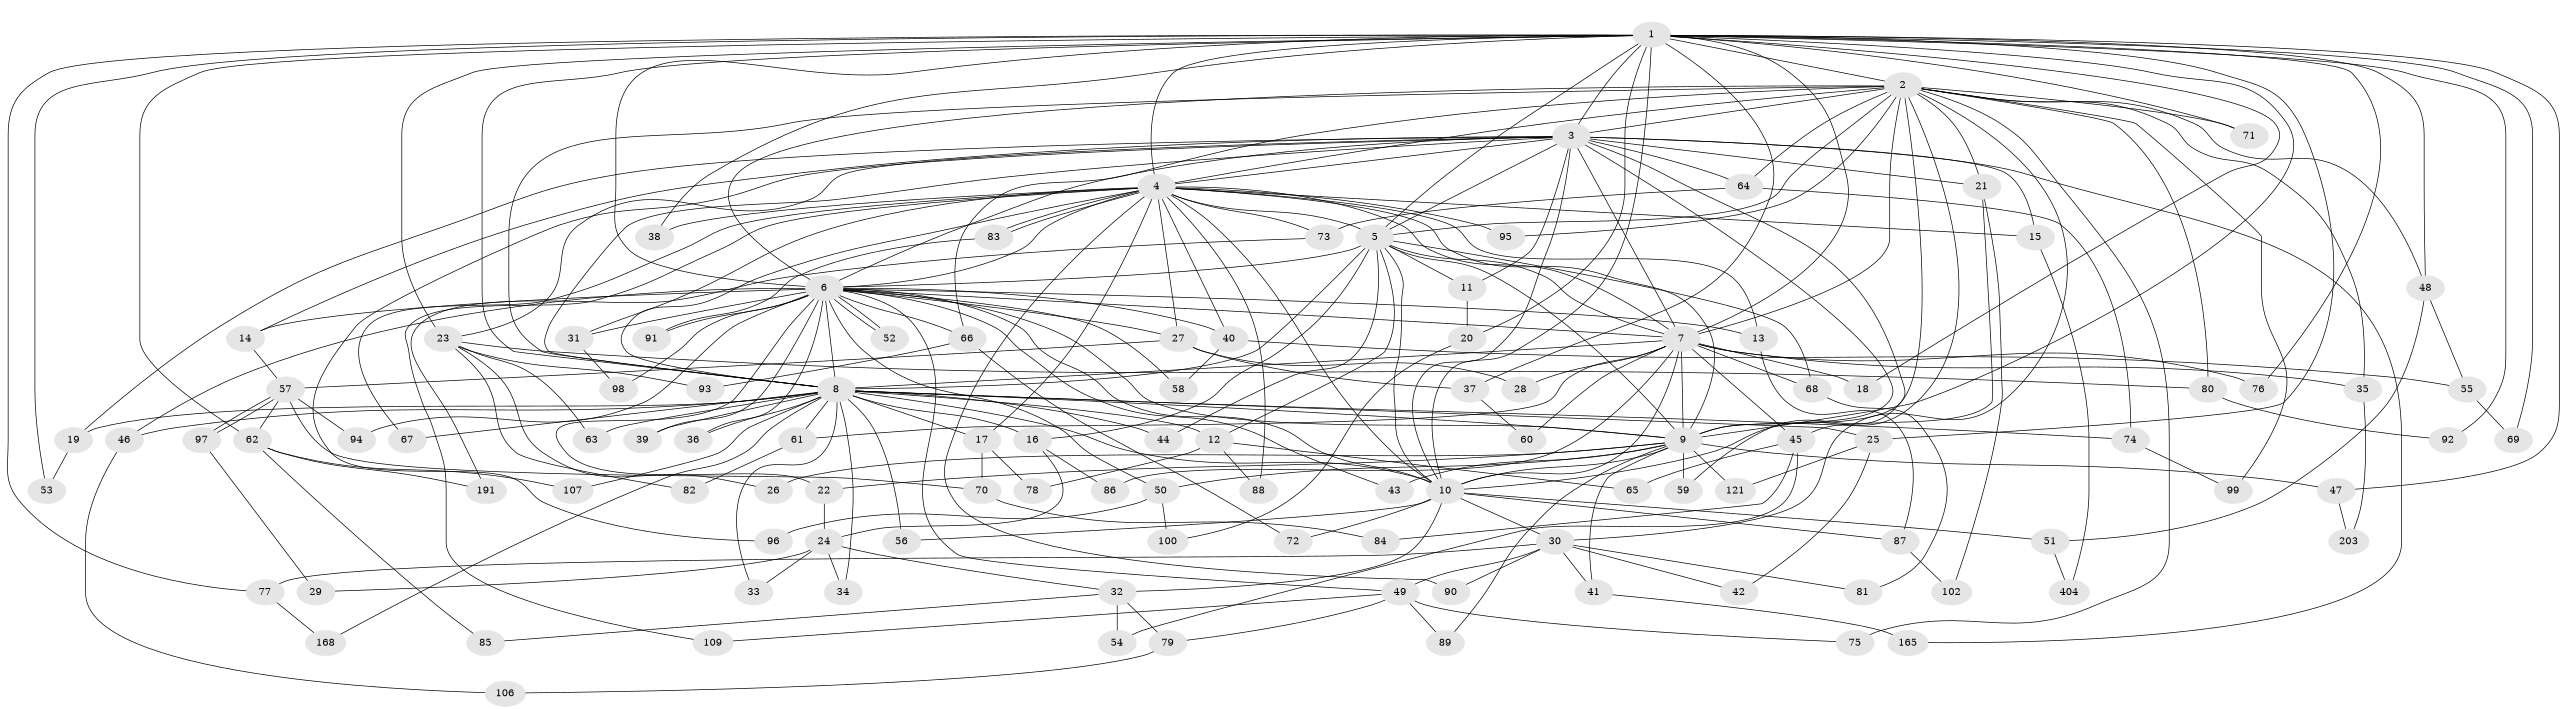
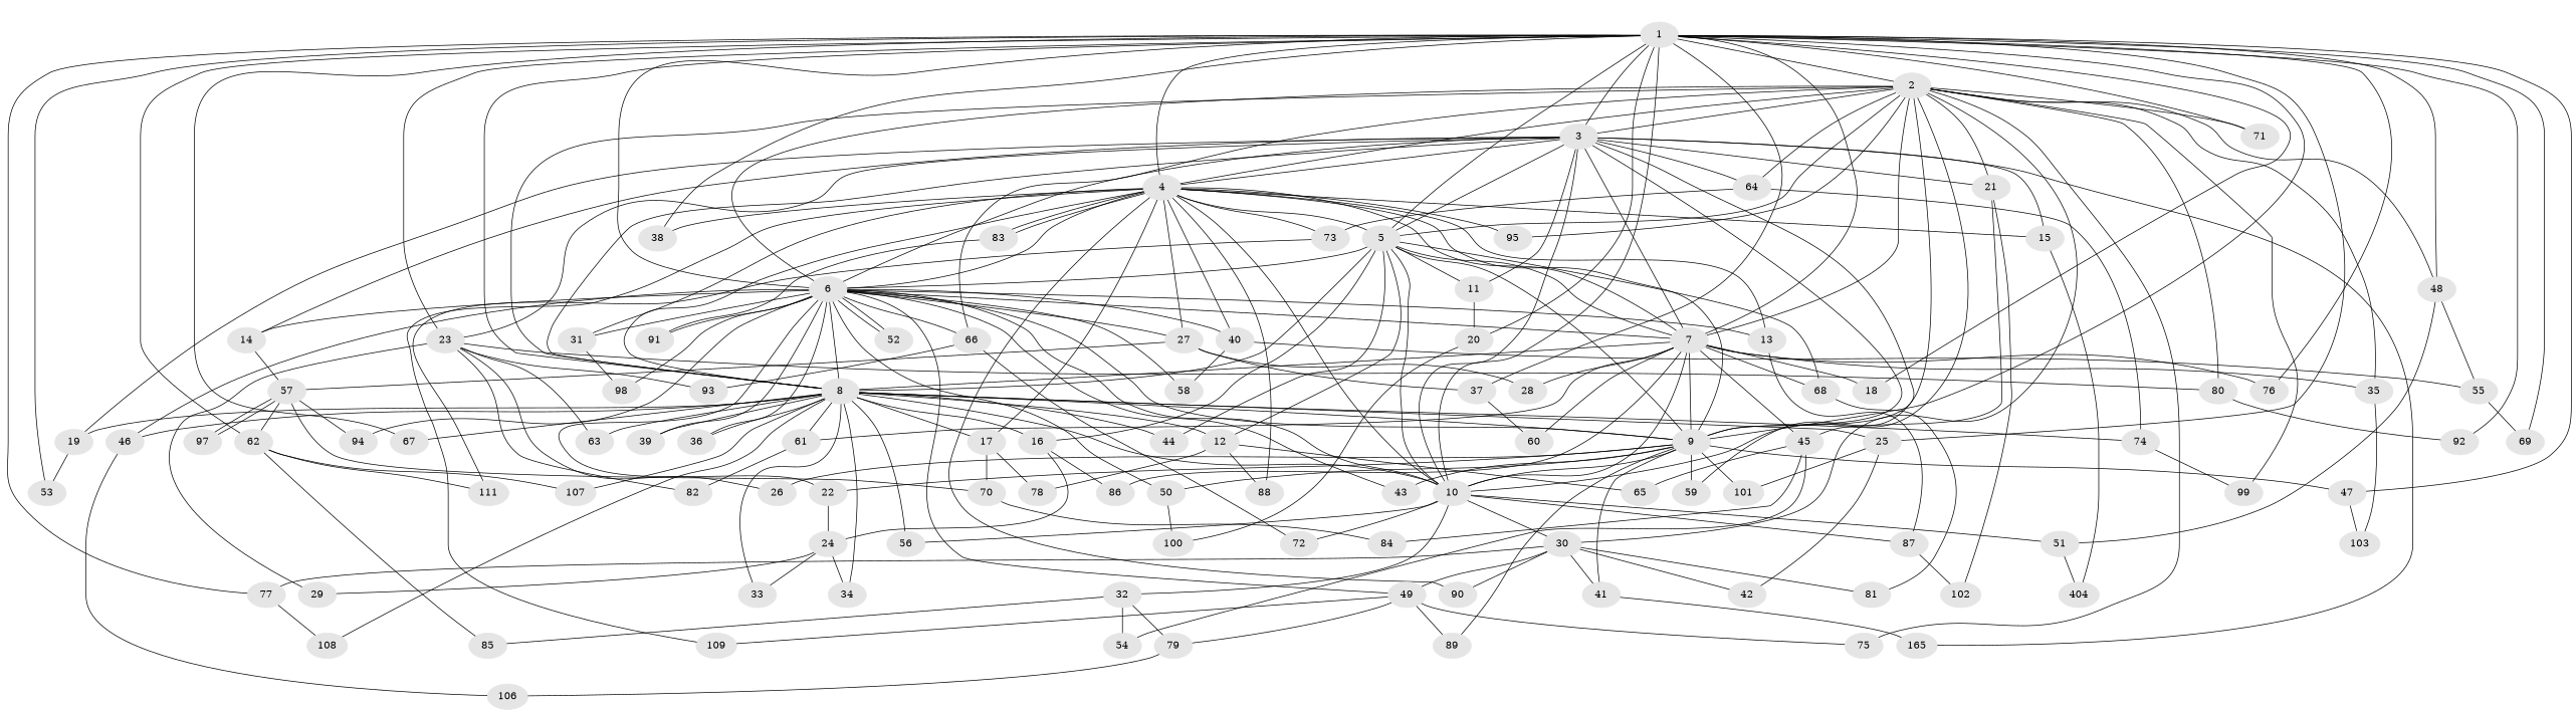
  graph {
    node [color=gray90 style=filled]
    1
    2
    3
    4
    5
    6
    7
    8
    9
    10
    18
    20
    23
    25
    37
    38
    47
    48
    53
    62
    69
    71
    76
    77
    92
    21
    30
    35
    64
    66
    75
    80
    95
    99
    11
    14
    15
    19
    59
-   96
    n41 [label=165]
    13
    17
    27
    31
    40
    67
    73
    83
    88
    90
    109
    12
    16
    44
    68
    22
    36
    39
    43
    46
    49
    50
    52
    58
    91
    94
    98
    28
    45
    60
    61
    86
    33
    34
    56
    63
    74
    107
-   108 [label=168]
+   108
    26
    41
    89
-   101 [label=121]
+   101
    32
    51
    72
    87
    100
    29
    82
    93
    42
-   103 [label=203]
+   103
    55
    85
-   111 [label=191]
+   111
    102
    81
    57
    n101 [label=404]
    78
    70
    65
    24
    106
    79
    54
    84
    97
    1 -- 2
    1 -- 3
    1 -- 4
    1 -- 5
    1 -- 6
    1 -- 7
    1 -- 8
    1 -- 9
    1 -- 10
    1 -- 18
    1 -- 20
    1 -- 23
    1 -- 25
    1 -- 37
    1 -- 38
    1 -- 47
    1 -- 48
    1 -- 53
    1 -- 62
    1 -- 69
    1 -- 71
    1 -- 76
    1 -- 77
    1 -- 92
    2 -- 3
    2 -- 4
    2 -- 5
    2 -- 6
    2 -- 7
    2 -- 8
    2 -- 9
    2 -- 10
    2 -- 48
    2 -- 71
    2 -- 21
    2 -- 30
    2 -- 35
    2 -- 64
    2 -- 66
    2 -- 75
    2 -- 80
    2 -- 95
    2 -- 99
    3 -- 4
    3 -- 5
    3 -- 6
    3 -- 7
    3 -- 8
    3 -- 9
    3 -- 10
    3 -- 23
    3 -- 21
    3 -- 64
    3 -- 11
    3 -- 14
    3 -- 15
    3 -- 19
    3 -- 59
-   3 -- 96
    3 -- n41
    4 -- 5
    4 -- 6
    4 -- 7
    4 -- 8
    4 -- 9
    4 -- 10
    4 -- 38
    4 -- 95
    4 -- 15
    4 -- 13
    4 -- 17
    4 -- 27
    4 -- 31
    4 -- 40
-   4 -- 67
+   1 -- 67
    4 -- 73
    4 -- 83
    4 -- 83
    4 -- 88
    4 -- 90
    4 -- 109
    5 -- 6
    5 -- 7
    5 -- 8
    5 -- 9
    5 -- 10
    5 -- 11
    5 -- 12
    5 -- 16
    5 -- 44
    5 -- 68
    6 -- 7
    6 -- 8
    6 -- 9
    6 -- 10
    6 -- 66
    6 -- 14
    6 -- 13
    6 -- 27
    6 -- 31
    6 -- 40
    6 -- 22
    6 -- 36
    6 -- 39
    6 -- 43
    6 -- 46
    6 -- 49
    6 -- 50
    6 -- 52
    6 -- 52
    6 -- 58
    6 -- 91
    6 -- 94
    6 -- 98
    7 -- 8
    7 -- 9
    7 -- 10
    7 -- 18
    7 -- 76
    7 -- 35
    7 -- 68
    7 -- 28
    7 -- 45
    7 -- 60
    7 -- 61
    7 -- 86
    8 -- 9
    8 -- 10
    8 -- 25
    8 -- 19
    8 -- 17
    8 -- 67
    8 -- 12
    8 -- 16
    8 -- 44
    8 -- 36
    8 -- 39
    8 -- 46
    8 -- 61
    8 -- 33
    8 -- 34
    8 -- 56
    8 -- 63
    8 -- 74
    8 -- 107
    8 -- 108
    9 -- 10
    9 -- 47
    9 -- 59
    9 -- 22
    9 -- 43
    9 -- 50
    9 -- 26
    9 -- 41
    9 -- 89
    9 -- 101
    10 -- 30
    10 -- 56
    10 -- 32
    10 -- 51
    10 -- 72
    10 -- 87
    20 -- 100
    23 -- 80
    23 -- 63
    23 -- 26
-   97 -- 29
+   23 -- 29
    23 -- 82
    23 -- 93
    25 -- 101
    25 -- 42
    37 -- 60
    47 -- 103
    48 -- 51
    48 -- 55
    62 -- 107
    62 -- 85
    62 -- 111
    77 -- 108
    21 -- 45
    21 -- 102
    30 -- 77
    30 -- 90
    30 -- 49
    30 -- 41
    30 -- 42
    30 -- 81
    35 -- 103
    64 -- 73
    64 -- 74
    66 -- 72
    66 -- 93
    80 -- 92
    11 -- 20
    14 -- 57
    15 -- n101
    19 -- 53
    13 -- 87
    17 -- 78
    17 -- 70
    27 -- 37
    27 -- 28
    27 -- 57
    31 -- 98
    40 -- 58
    40 -- 55
    73 -- 111
    83 -- 91
    12 -- 88
    12 -- 78
    12 -- 65
    16 -- 86
    16 -- 24
    68 -- 81
    22 -- 24
    46 -- 106
    49 -- 75
    49 -- 109
    49 -- 89
    49 -- 79
-   50 -- 96
    50 -- 100
    45 -- 65
    45 -- 54
    45 -- 84
    61 -- 82
    74 -- 99
    41 -- n41
    32 -- 85
    32 -- 79
    32 -- 54
    51 -- n101
    87 -- 102
    55 -- 69
    57 -- 62
    57 -- 94
    57 -- 70
    57 -- 97
    57 -- 97
    70 -- 84
    24 -- 33
    24 -- 34
-   24 -- 32
    24 -- 29
    79 -- 106
  }
